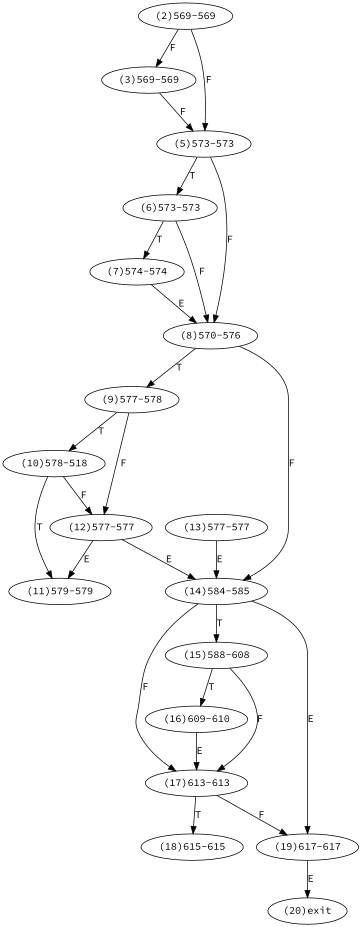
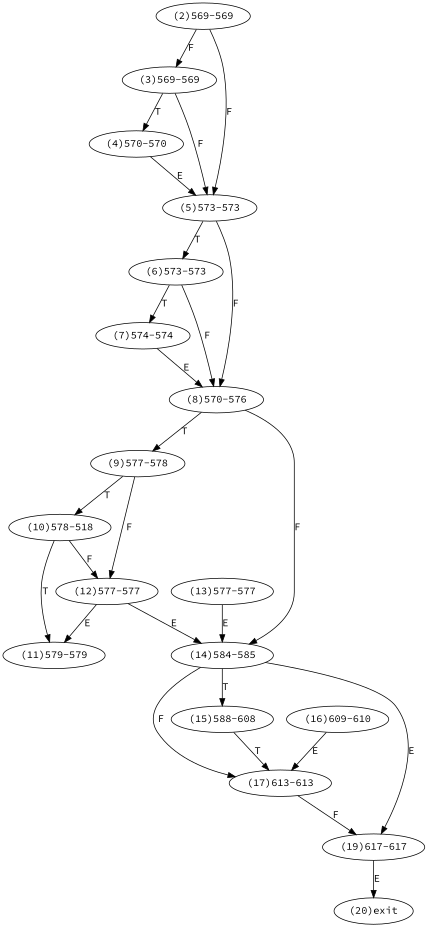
  digraph {
    fontname="Source Code Pro"
    node [fontname="Source Code Pro"]
    edge [fontname="Source Code Pro"]
    n1 [label="(2)569-569"]
    n2 [label="(3)569-569"]
    n3 [label="(5)573-573"]
+   n4 [label="(4)570-570"]
    n5 [label="(6)573-573"]
    n6 [label="(8)570-576"]
    n7 [label="(7)574-574"]
    n8 [label="(9)577-578"]
    n9 [label="(14)584-585"]
    n10 [label="(10)578-518"]
    n11 [label="(12)577-577"]
    n12 [label="(15)588-608"]
    n13 [label="(17)613-613"]
    n14 [label="(19)617-617"]
    n15 [label="(11)579-579"]
    n16 [label="(13)577-577"]
    n17 [label="(16)609-610"]
-   n18 [label="(18)615-615"]
    n19 [label="(20)exit"]
    n1 -> n2 [label=F]
    n1 -> n3 [label=F]
    n2 -> n3 [label=F]
+   n2 -> n4 [label=T]
    n3 -> n5 [label=T]
    n3 -> n6 [label=F]
+   n4 -> n3 [label=E]
    n5 -> n6 [label=F]
    n5 -> n7 [label=T]
    n6 -> n8 [label=T]
    n6 -> n9 [label=F]
    n7 -> n6 [label=E]
    n8 -> n10 [label=T]
    n8 -> n11 [label=F]
    n9 -> n12 [label=T]
    n9 -> n13 [label=F]
    n9 -> n14 [label=E]
    n10 -> n11 [label=F]
    n10 -> n15 [label=T]
    n11 -> n9 [label=E]
    n11 -> n15 [label=E]
-   n12 -> n13 [label=F]
-   n12 -> n17 [label=T]
+   n12 -> n13 [label=T]
    n13 -> n14 [label=F]
-   n13 -> n18 [label=T]
    n14 -> n19 [label=E]
    n16 -> n9 [label=E]
    n17 -> n13 [label=E]
  }
